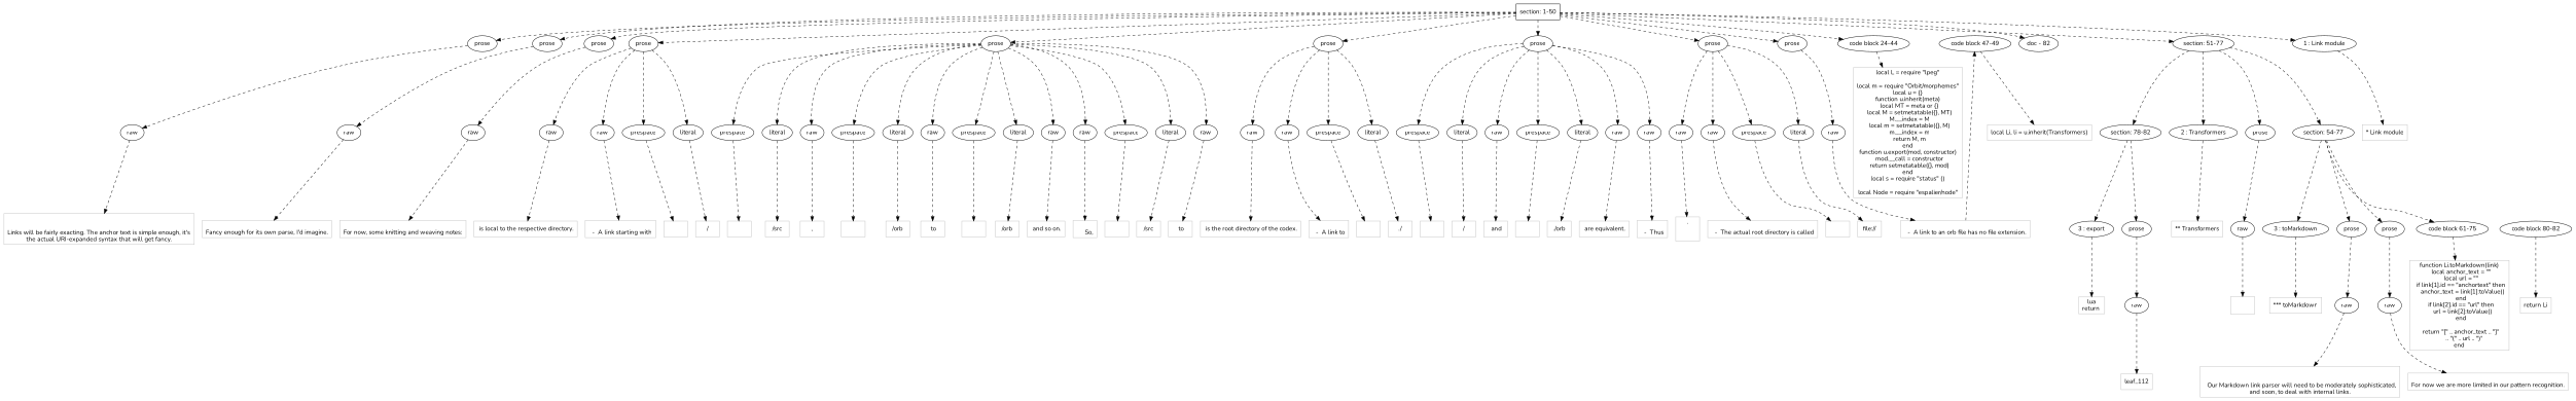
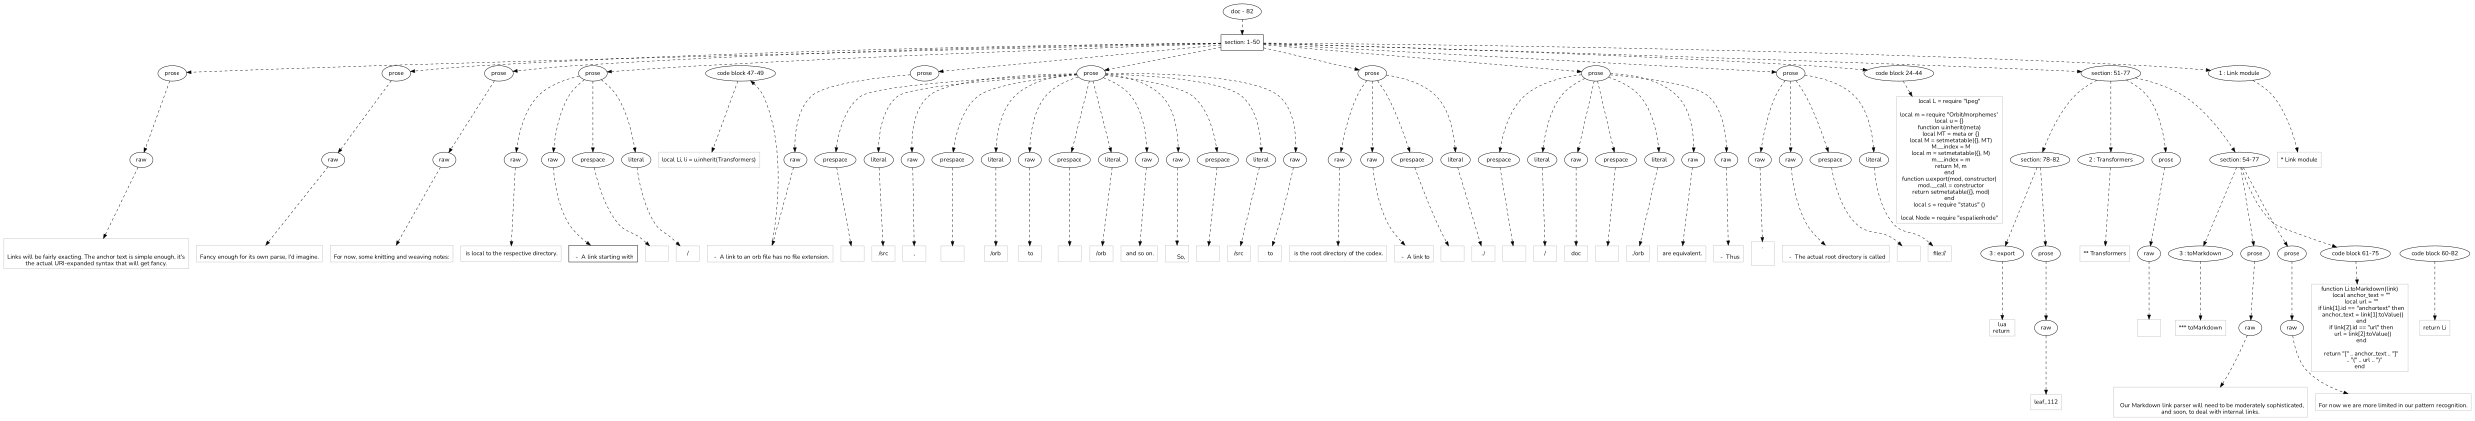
  digraph {
    fontname=Nunito
    node [fontname=Nunito]
    edge [fontname=Nunito style=dashed]
    n1 [label="section: 1-50" shape=box]
    n2 [label="1 : Link module"]
    n3 [label=prose]
    n4 [label=prose]
    n5 [label=prose]
    n6 [label=prose]
    n7 [label=prose]
    n8 [label=prose]
    n9 [label=prose]
    n10 [label=prose]
    n11 [label=prose]
    n12 [label="code block 24-44"]
    n13 [label="code block 47-49"]
    n14 [label="section: 51-77"]
    n15 [label=raw]
    n16 [label=raw]
    n17 [label=raw]
    n18 [label=raw]
    n19 [label=prespace]
    n20 [label=literal]
    n21 [label=raw]
    n22 [label=raw]
    n23 [label=prespace]
    n24 [label=literal]
    n25 [label=raw]
    n26 [label=prespace]
    n27 [label=literal]
    n28 [label=raw]
    n29 [label=prespace]
    n30 [label=literal]
    n31 [label=raw]
    n32 [label=prespace]
    n33 [label=literal]
    n34 [label=raw]
    n35 [label=raw]
    n36 [label=raw]
    n37 [label=prespace]
    n38 [label=literal]
    n39 [label=raw]
    n40 [label=raw]
    n41 [label=prespace]
    n42 [label=literal]
    n43 [label=raw]
    n44 [label=prespace]
    n45 [label=literal]
    n46 [label=raw]
    n47 [label=raw]
    n48 [label=prespace]
    n49 [label=literal]
    n50 [label=raw]
    n51 [label="2 : Transformers"]
    n52 [label=prose]
    n53 [label="section: 54-77"]
    n54 [label="section: 78-82"]
    n55 [label=raw]
    n56 [label="3 : toMarkdown"]
    n57 [label=prose]
    n58 [label=prose]
    n59 [label="code block 61-75"]
    n60 [label=raw]
    n61 [label=raw]
    n62 [label="3 : export"]
    n63 [label=prose]
-   n64 [label="code block 80-82"]
+   n64 [label="code block 60-82"]
    n65 [label=raw]
    n66 [color=Gray label="* Link module" shape=rectangle]
    n67 [color=Gray label="local L = require \"lpeg\"\n\nlocal m = require \"Orbit/morphemes\"\nlocal u = {}\nfunction u.inherit(meta)\n  local MT = meta or {}\n  local M = setmetatable({}, MT)\n  M.__index = M\n  local m = setmetatable({}, M)\n  m.__index = m\n  return M, m\nend\nfunction u.export(mod, constructor)\n  mod.__call = constructor\n  return setmetatable({}, mod)\nend\nlocal s = require \"status\" ()\n\nlocal Node = require \"espalier/node\"" shape=rectangle]
    n68 [color=Gray label="local Li, li = u.inherit(Transformers)" shape=rectangle]
    n69 [color=Gray label="\n\nLinks will be fairly exacting. The anchor text is simple enough, it's\nthe actual URI-expanded syntax that will get fancy.\n" shape=rectangle]
    n70 [color=Gray label="\nFancy enough for its own parse, I'd imagine.\n" shape=rectangle]
    n71 [color=Gray label="\nFor now, some knitting and weaving notes:\n" shape=rectangle]
-   n72 [color=Gray label="\n  -  A link starting with" shape=rectangle]
+   n72 [color=black label="\n  -  A link starting with" shape=rectangle]
    n73 [color=Gray label=" " shape=rectangle]
    n74 [color=Gray label="/" shape=rectangle]
    n75 [color=Gray label=" is local to the respective directory.\n" shape=rectangle]
    n76 [color=Gray label="\n     So," shape=rectangle]
    n77 [color=Gray label=" " shape=rectangle]
    n78 [color=Gray label="/src" shape=rectangle]
    n79 [color=Gray label=" to" shape=rectangle]
    n80 [color=Gray label=" " shape=rectangle]
    n81 [color=Gray label="/src" shape=rectangle]
    n82 [color=Gray label="," shape=rectangle]
    n83 [color=Gray label=" " shape=rectangle]
    n84 [color=Gray label="/orb" shape=rectangle]
    n85 [color=Gray label=" to" shape=rectangle]
    n86 [color=Gray label=" " shape=rectangle]
    n87 [color=Gray label="/orb" shape=rectangle]
    n88 [color=Gray label=" and so on.\n" shape=rectangle]
    n89 [color=Gray label="\n  -  A link to an orb file has no file extension.\n" shape=rectangle]
    n90 [color=Gray label="\n  -  A link to" shape=rectangle]
    n91 [color=Gray label=" " shape=rectangle]
    n92 [color=Gray label="./" shape=rectangle]
    n93 [color=Gray label=" is the root directory of the codex.\n" shape=rectangle]
    n94 [color=Gray label="\n  -  Thus" shape=rectangle]
    n95 [color=Gray label=" " shape=rectangle]
    n96 [color=Gray label="/" shape=rectangle]
-   n97 [color=Gray label=" and" shape=rectangle]
+   n97 [color=Gray label=doc shape=rectangle]
    n98 [color=Gray label=" " shape=rectangle]
    n99 [color=Gray label="./orb" shape=rectangle]
    n100 [color=Gray label=" are equivalent.\n" shape=rectangle]
    n101 [color=Gray label="\n  -  The actual root directory is called" shape=rectangle]
    n102 [color=Gray label=" " shape=rectangle]
    n103 [color=Gray label="file://" shape=rectangle]
    n104 [color=Gray label=".\n\n\n" shape=rectangle]
    n105 [color=Gray label="** Transformers" shape=rectangle]
    n106 [color=Gray label="\n\n" shape=rectangle]
    n107 [color=Gray label="*** toMarkdown" shape=rectangle]
    n108 [color=Gray label="function Li.toMarkdown(link)\n  local anchor_text = \"\"\n  local url = \"\"\n  if link[1].id == \"anchortext\" then\n    anchor_text = link[1]:toValue()\n  end\n  if link[2].id == \"url\" then\n    url = link[2]:toValue()\n  end\n\n  return \"[\" .. anchor_text .. \"]\"\n      .. \"(\" .. url .. \")\"\nend" shape=rectangle]
    n109 [color=Gray label="\n\n  Our Markdown link parser will need to be moderately sophisticated,\nand soon, to deal with internal links.\n" shape=rectangle]
    n110 [color=Gray label="\nFor now we are more limited in our pattern recognition.\n" shape=rectangle]
    n111 [color=Gray label="lua\nreturn " shape=rectangle]
    n112 [color=Gray label="return Li" shape=rectangle]
    leaf_112 [color=Gray shape=rectangle]
    n114 [label="doc - 82"]
    subgraph sub_1 {
      rank=same
      n1
    }
    subgraph sub_2 {
      rank=same
      n2
      n3
      n4
      n5
      n6
      n7
      n8
      n9
      n10
      n11
      n12
      n13
      n14
    }
    subgraph sub_3 {
      rank=same
      n15
    }
    subgraph sub_4 {
      rank=same
      n16
    }
    subgraph sub_5 {
      rank=same
      n17
    }
    subgraph sub_6 {
      rank=same
      n18
      n19
      n20
      n21
    }
    subgraph sub_7 {
      rank=same
      n22
      n23
      n24
      n25
      n26
      n27
      n28
      n29
      n30
      n31
      n32
      n33
      n34
    }
    subgraph sub_8 {
      rank=same
      n35
    }
    subgraph sub_9 {
      rank=same
      n36
      n37
      n38
      n39
    }
    subgraph sub_10 {
      rank=same
      n40
      n41
      n42
      n43
      n44
      n45
      n46
    }
    subgraph sub_11 {
      rank=same
      n47
      n48
      n49
      n50
    }
    subgraph sub_12 {
      rank=same
      n51
      n52
      n53
      n54
    }
    subgraph sub_13 {
      rank=same
      n55
    }
    subgraph sub_14 {
      rank=same
      n56
      n57
      n58
      n59
    }
    subgraph sub_15 {
      rank=same
      n60
    }
    subgraph sub_16 {
      rank=same
      n61
    }
    subgraph sub_17 {
      rank=same
      n62
      n63
      n64
    }
    subgraph sub_18 {
      rank=same
      n65
    }
    n1 -> n2
    n1 -> n3
    n1 -> n4
    n1 -> n5
    n1 -> n6
    n1 -> n7
    n1 -> n8
    n1 -> n9
    n1 -> n10
    n1 -> n11
    n1 -> n12
    n1 -> n14
    n2 -> n66
    n3 -> n15
    n4 -> n16
    n5 -> n17
    n6 -> n18
    n6 -> n19
    n6 -> n20
    n6 -> n21
    n7 -> n22
    n7 -> n23
    n7 -> n24
    n7 -> n25
    n7 -> n26
    n7 -> n27
    n7 -> n28
    n7 -> n29
    n7 -> n30
    n7 -> n31
    n7 -> n32
    n7 -> n33
    n7 -> n34
    n8 -> n35
    n9 -> n36
    n9 -> n37
    n9 -> n38
    n9 -> n39
    n10 -> n40
    n10 -> n41
    n10 -> n42
    n10 -> n43
    n10 -> n44
    n10 -> n45
    n10 -> n46
    n11 -> n47
    n11 -> n48
    n11 -> n49
    n11 -> n50
    n12 -> n67
    n13 -> n68
    n14 -> n51
    n14 -> n52
    n14 -> n53
    n14 -> n54
    n15 -> n69
    n16 -> n70
    n17 -> n71
    n18 -> n72
    n19 -> n73
    n20 -> n74
    n21 -> n75
    n22 -> n76
    n23 -> n77
    n24 -> n78
    n25 -> n79
    n26 -> n80
    n27 -> n81
    n28 -> n82
    n29 -> n83
    n30 -> n84
    n31 -> n85
    n32 -> n86
    n33 -> n87
    n34 -> n88
    n35 -> n89
    n36 -> n90
    n37 -> n91
    n38 -> n92
    n39 -> n93
    n40 -> n94
    n41 -> n95
    n42 -> n96
    n43 -> n97
    n44 -> n98
    n45 -> n99
    n46 -> n100
    n47 -> n101
    n48 -> n102
    n49 -> n103
    n50 -> n104
    n51 -> n105
    n52 -> n55
    n53 -> n56
    n53 -> n57
    n53 -> n58
    n53 -> n59
    n54 -> n62
    n54 -> n63
    n55 -> n106
    n56 -> n107
    n57 -> n60
    n58 -> n61
    n59 -> n108
    n60 -> n109
    n61 -> n110
    n62 -> n111
    n63 -> n65
    n64 -> n112
    n65 -> leaf_112
    n89 -> n13
-   n1 -> n114
+   n114 -> n1
  }
